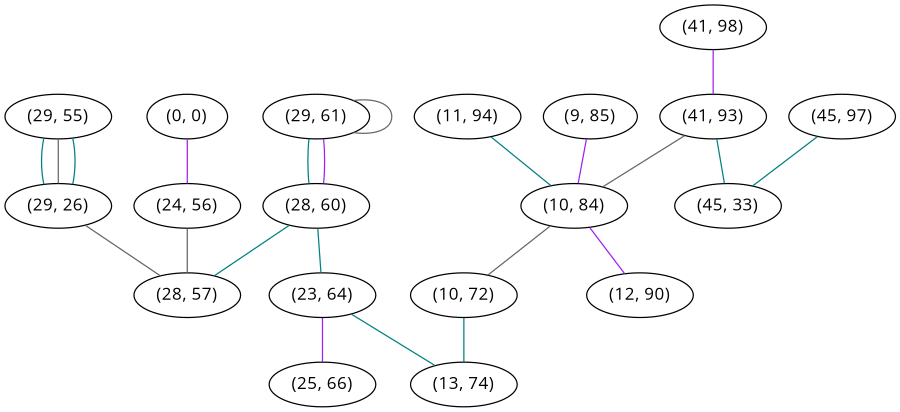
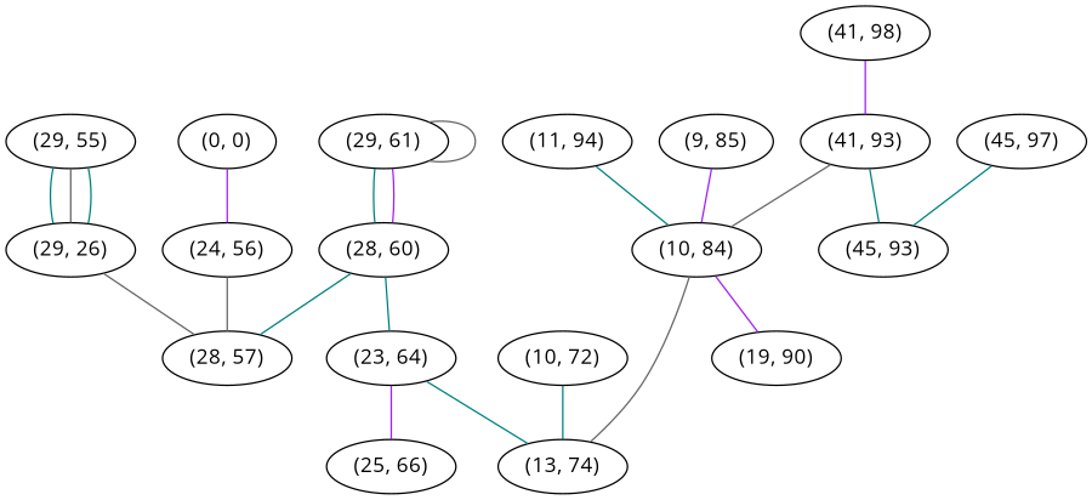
  graph {
    fontname="Open Sans"
    node [fontname="Open Sans"]
    edge [color=teal fontname="Open Sans" weight=1]
    "(10, 72)"
    "(13, 74)"
    n3 [label="(29, 26)"]
    "(29, 55)"
    "(28, 57)"
    "(29, 61)"
    "(28, 60)"
    "(23, 64)"
    "(11, 94)"
    "(10, 84)"
    "(45, 97)"
-   "(45, 93)" [label="(45, 33)"]
+   "(45, 93)"
    "(41, 98)"
    "(41, 93)"
    "(9, 85)"
-   "(12, 90)"
+   "(12, 90)" [label="(19, 90)"]
    "(25, 66)"
    "(0, 0)"
    "(24, 56)"
    "(10, 72)" -- "(13, 74)"
    n3 -- "(28, 57)" [color=gray40]
    "(29, 55)" -- n3
    "(29, 55)" -- n3 [color=gray40]
    "(29, 55)" -- n3
    "(29, 61)" -- "(29, 61)" [color=gray40 weight=2]
    "(29, 61)" -- "(28, 60)"
    "(29, 61)" -- "(28, 60)" [color=purple]
    "(28, 60)" -- "(28, 57)"
    "(28, 60)" -- "(23, 64)"
    "(23, 64)" -- "(13, 74)"
    "(23, 64)" -- "(25, 66)" [color=purple]
    "(11, 94)" -- "(10, 84)"
-   "(10, 84)" -- "(10, 72)" [color=gray40]
+   "(10, 84)" -- "(13, 74)" [color=gray40]
    "(10, 84)" -- "(12, 90)" [color=purple]
    "(45, 97)" -- "(45, 93)"
    "(41, 98)" -- "(41, 93)" [color=purple]
    "(41, 93)" -- "(10, 84)" [color=gray40]
    "(41, 93)" -- "(45, 93)"
    "(9, 85)" -- "(10, 84)" [color=purple]
    "(0, 0)" -- "(24, 56)" [color=purple weight=4]
    "(24, 56)" -- "(28, 57)" [color=gray40]
  }
